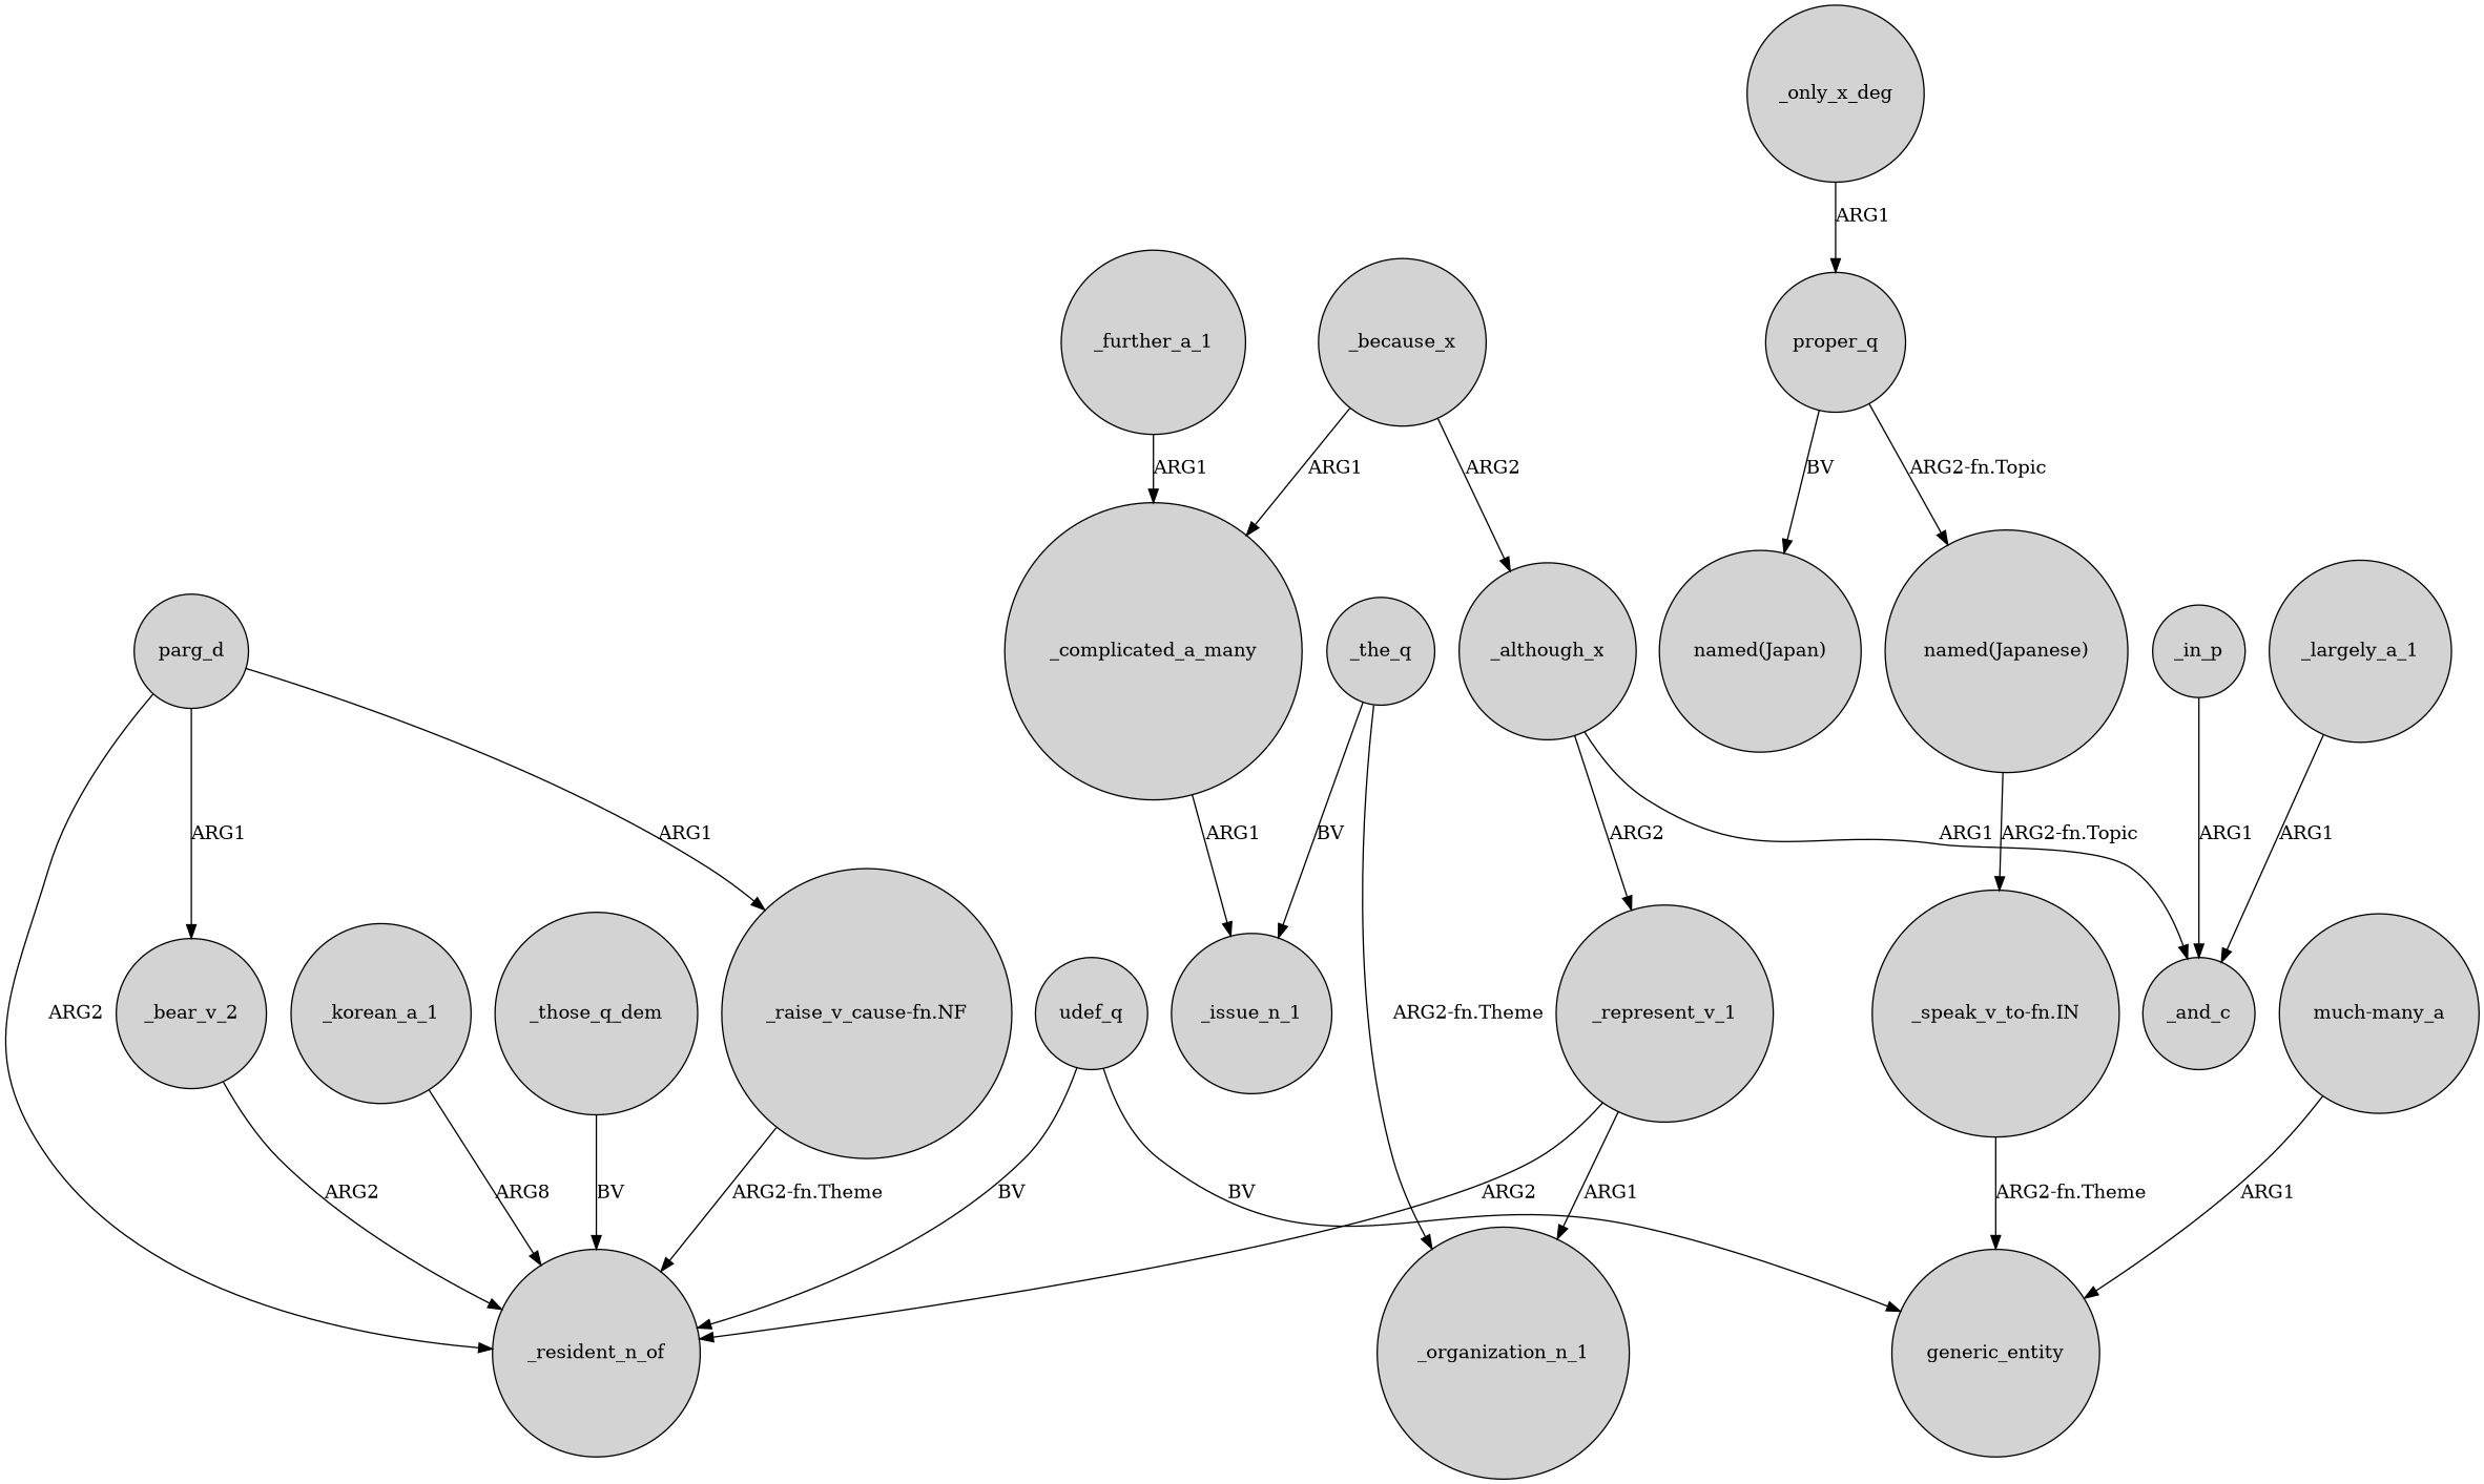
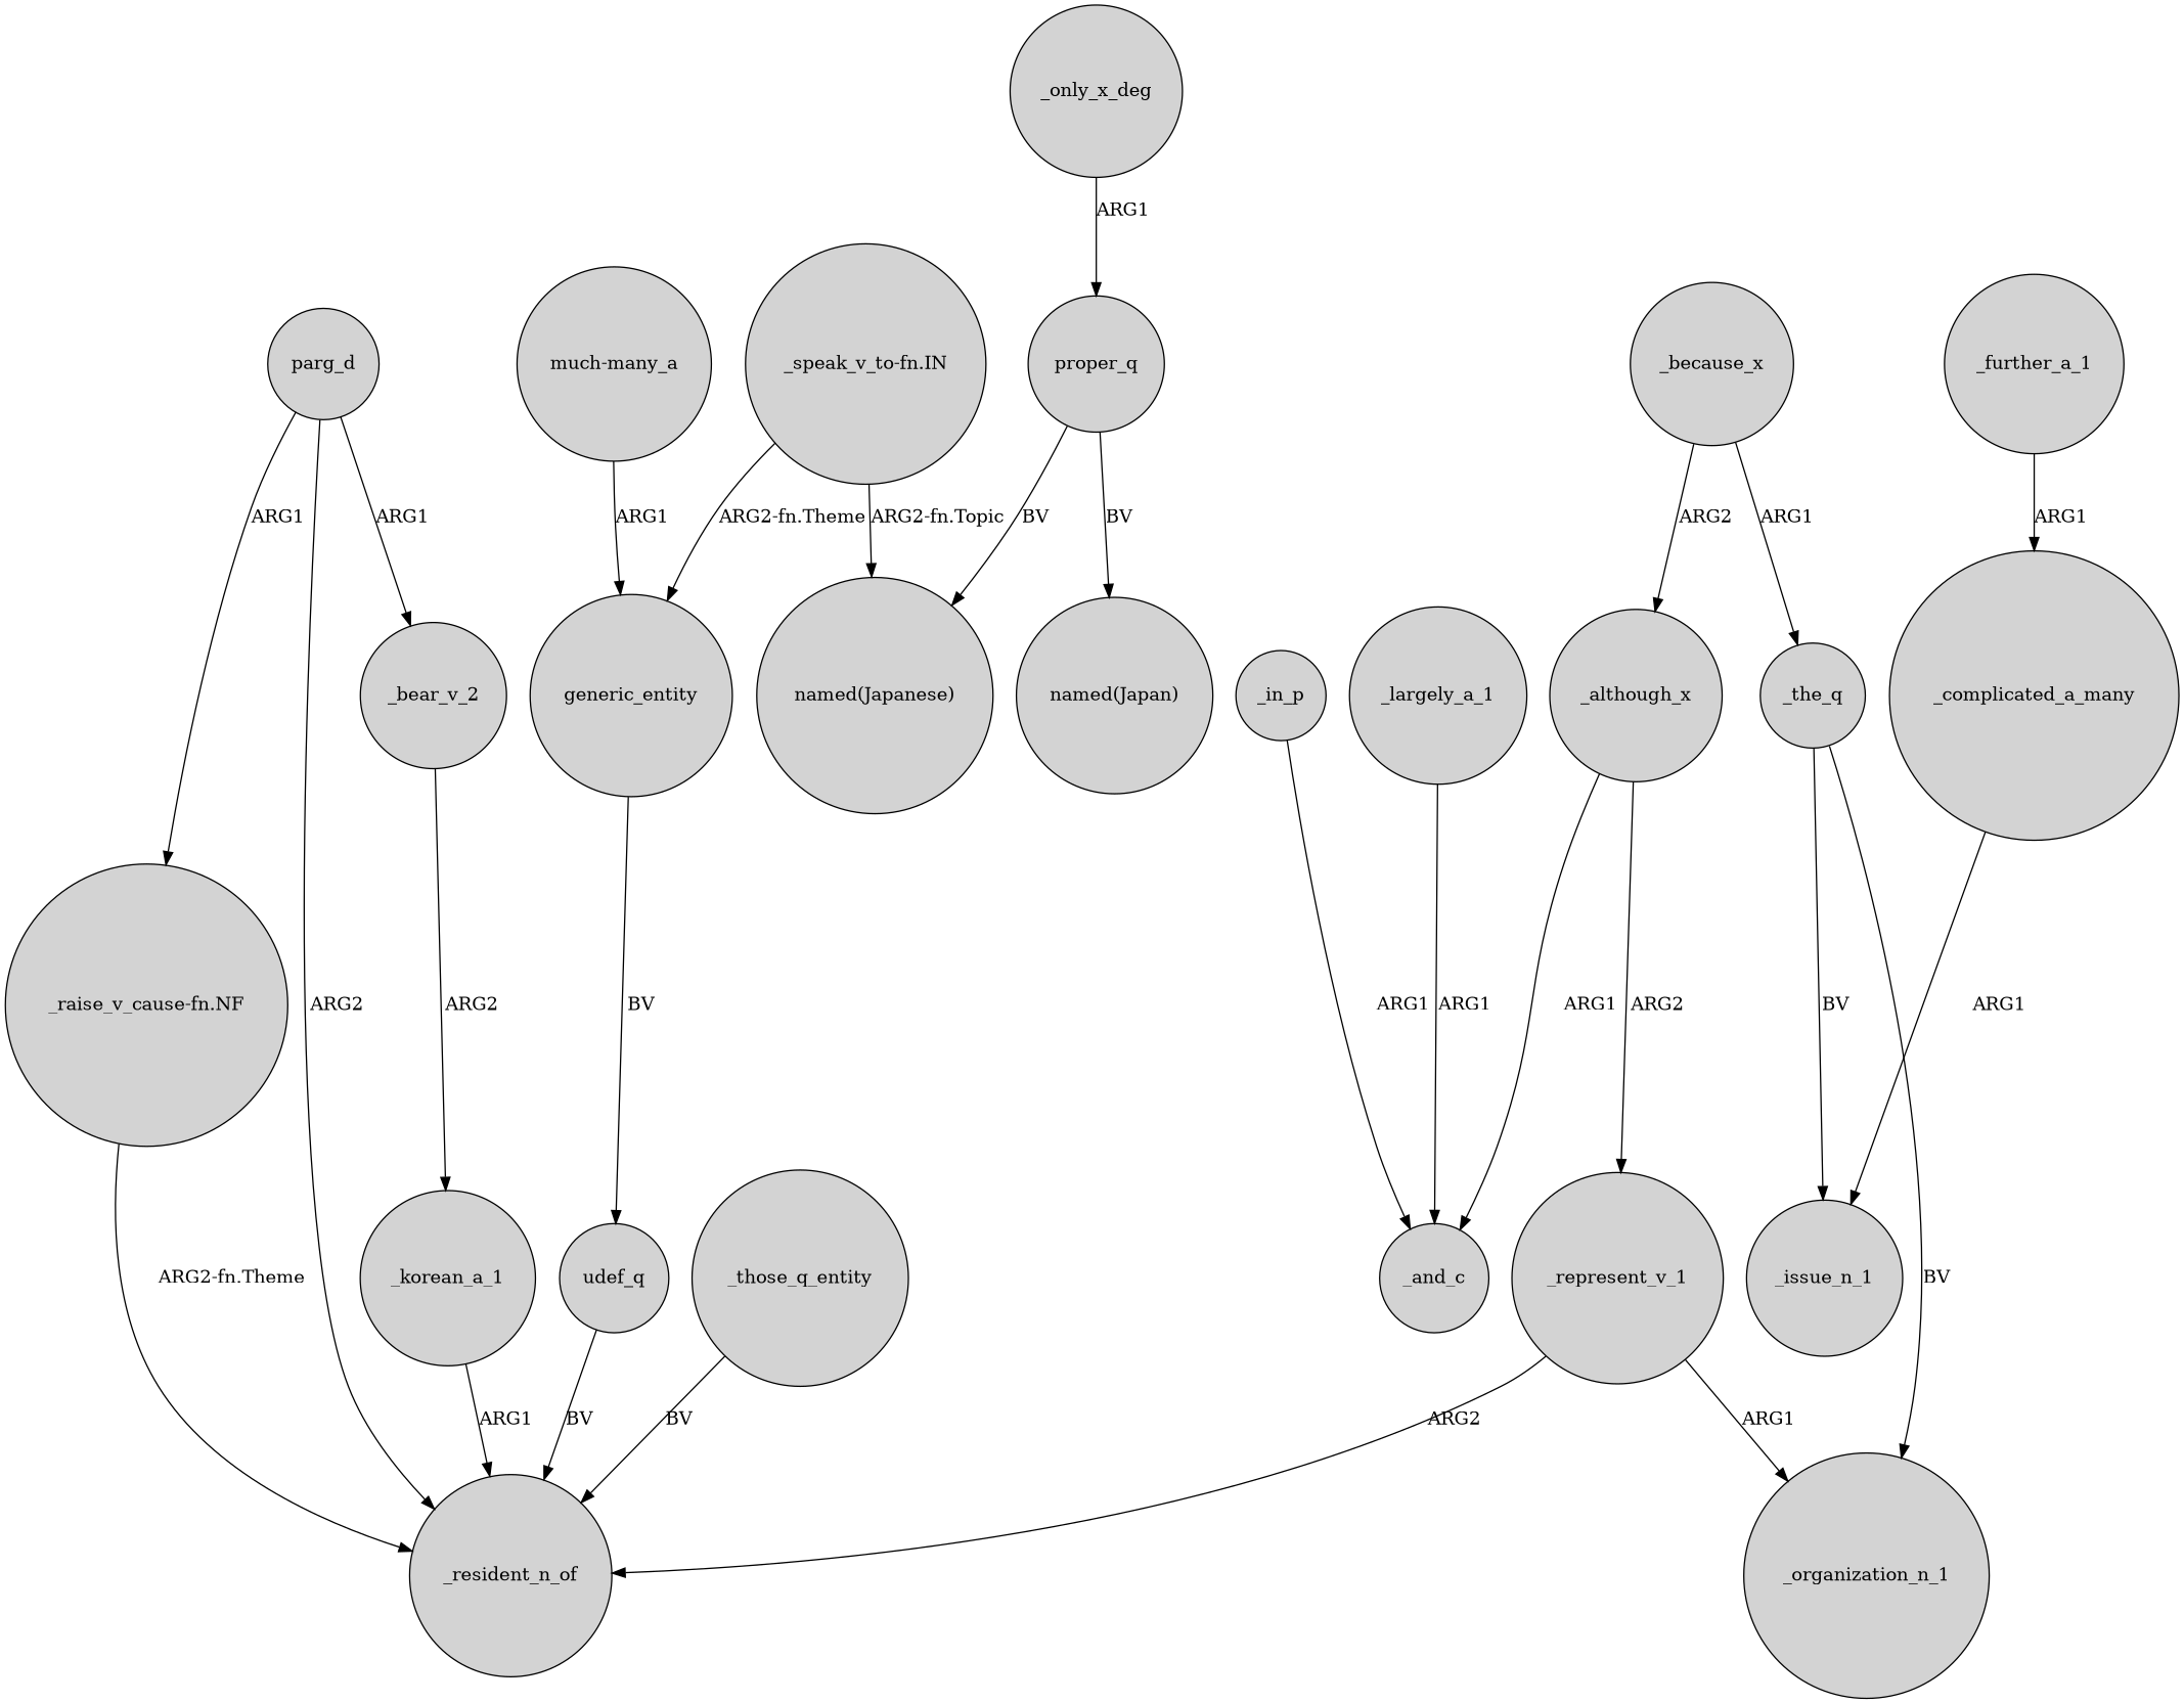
  digraph {
    node [shape=circle style=filled]
    n1 [label=_complicated_a_many]
    _issue_n_1
    "_raise_v_cause-fn.NF"
    _resident_n_of
    udef_q
    generic_entity
    parg_d
    _bear_v_2
    "much-many_a"
    "_speak_v_to-fn.IN"
    "named(Japanese)"
    _although_x
    _and_c
    _represent_v_1
    _organization_n_1
    _the_q
    proper_q
    "named(Japan)"
    _korean_a_1
    _because_x
    _in_p
    _further_a_1
    _largely_a_1
-   _those_q_dem
+   _those_q_dem [label=_those_q_entity]
    _only_x_deg
    n1 -> _issue_n_1 [label=ARG1]
    "_raise_v_cause-fn.NF" -> _resident_n_of [label="ARG2-fn.Theme"]
    udef_q -> _resident_n_of [label=BV]
-   udef_q -> generic_entity [label=BV]
+   generic_entity -> udef_q [label=BV]
    parg_d -> "_raise_v_cause-fn.NF" [label=ARG1]
    parg_d -> _resident_n_of [label=ARG2]
    parg_d -> _bear_v_2 [label=ARG1]
-   _bear_v_2 -> _resident_n_of [label=ARG2]
+   _bear_v_2 -> _korean_a_1 [label=ARG2]
    "much-many_a" -> generic_entity [label=ARG1]
    "_speak_v_to-fn.IN" -> generic_entity [label="ARG2-fn.Theme"]
-   "named(Japanese)" -> "_speak_v_to-fn.IN" [label="ARG2-fn.Topic"]
+   "_speak_v_to-fn.IN" -> "named(Japanese)" [label="ARG2-fn.Topic"]
    _although_x -> _and_c [label=ARG1]
    _although_x -> _represent_v_1 [label=ARG2]
    _represent_v_1 -> _resident_n_of [label=ARG2]
    _represent_v_1 -> _organization_n_1 [label=ARG1]
    _the_q -> _issue_n_1 [label=BV]
-   _the_q -> _organization_n_1 [label="ARG2-fn.Theme"]
-   proper_q -> "named(Japanese)" [label="ARG2-fn.Topic"]
+   _the_q -> _organization_n_1 [label=BV]
+   proper_q -> "named(Japanese)" [label=BV]
    proper_q -> "named(Japan)" [label=BV]
-   _korean_a_1 -> _resident_n_of [label=ARG8]
-   _because_x -> n1 [label=ARG1]
+   _korean_a_1 -> _resident_n_of [label=ARG1]
+   _because_x -> _the_q [label=ARG1]
    _because_x -> _although_x [label=ARG2]
    _in_p -> _and_c [label=ARG1]
    _further_a_1 -> n1 [label=ARG1]
    _largely_a_1 -> _and_c [label=ARG1]
    _those_q_dem -> _resident_n_of [label=BV]
    _only_x_deg -> proper_q [label=ARG1]
  }
